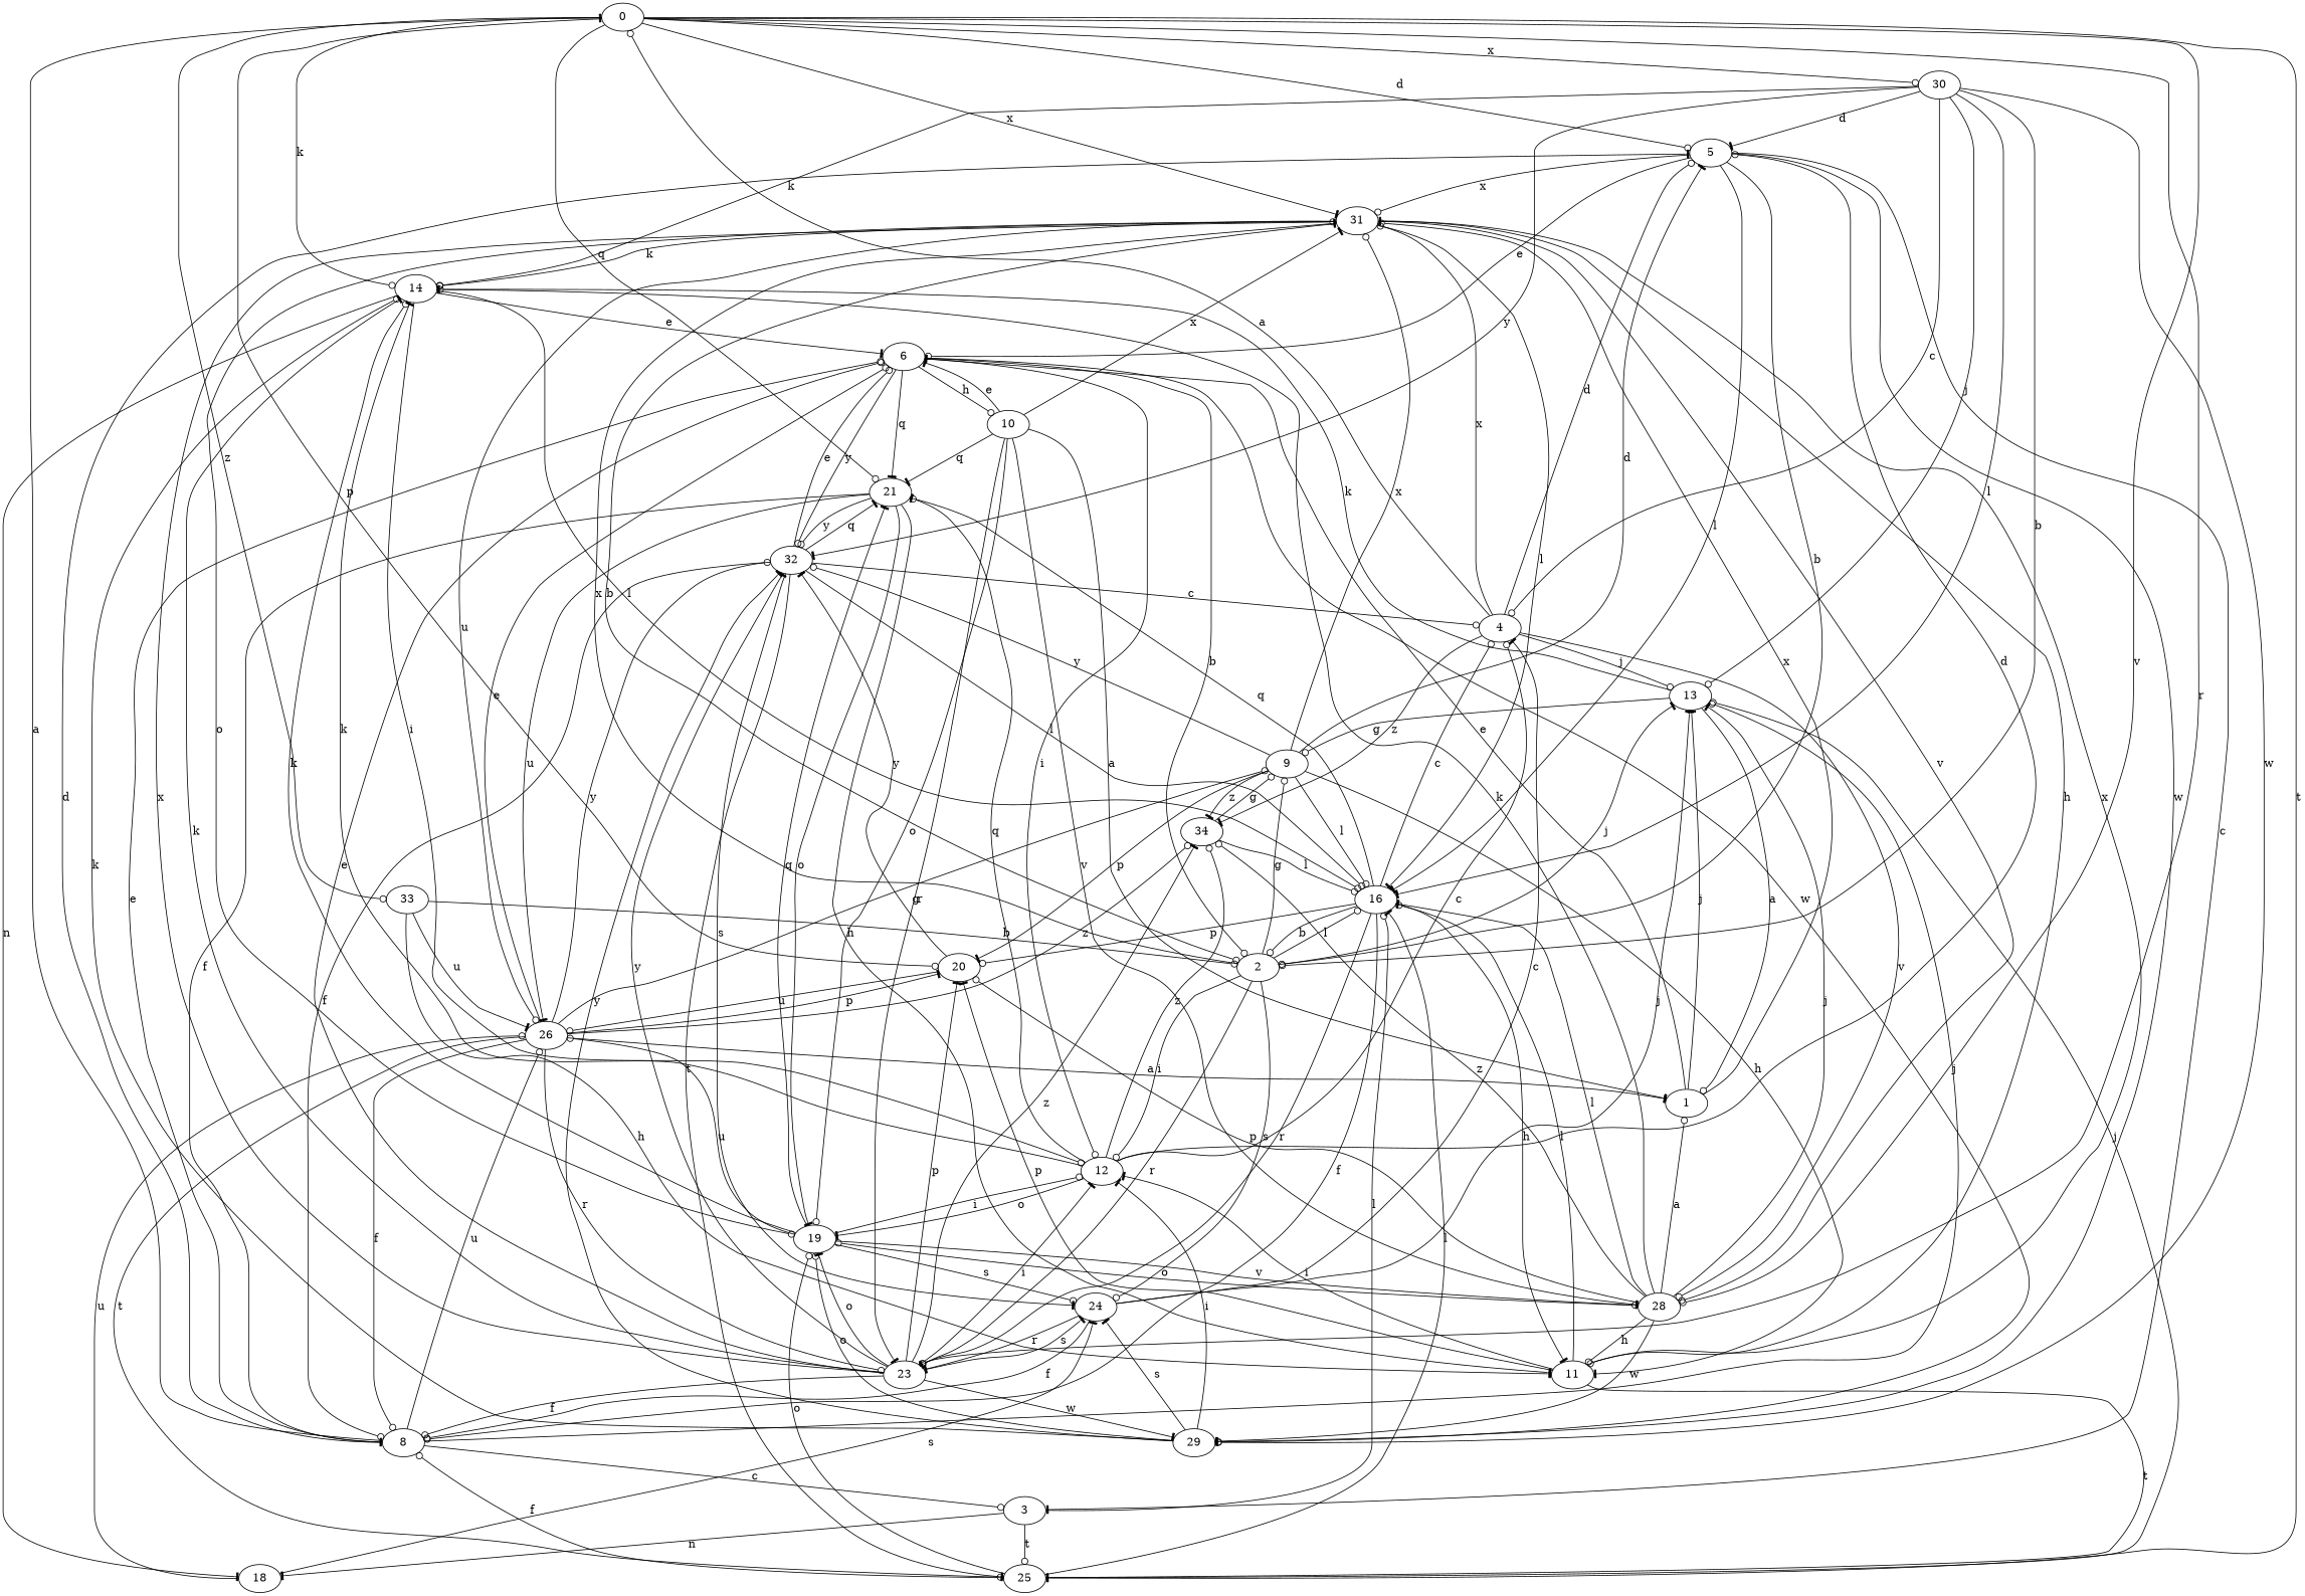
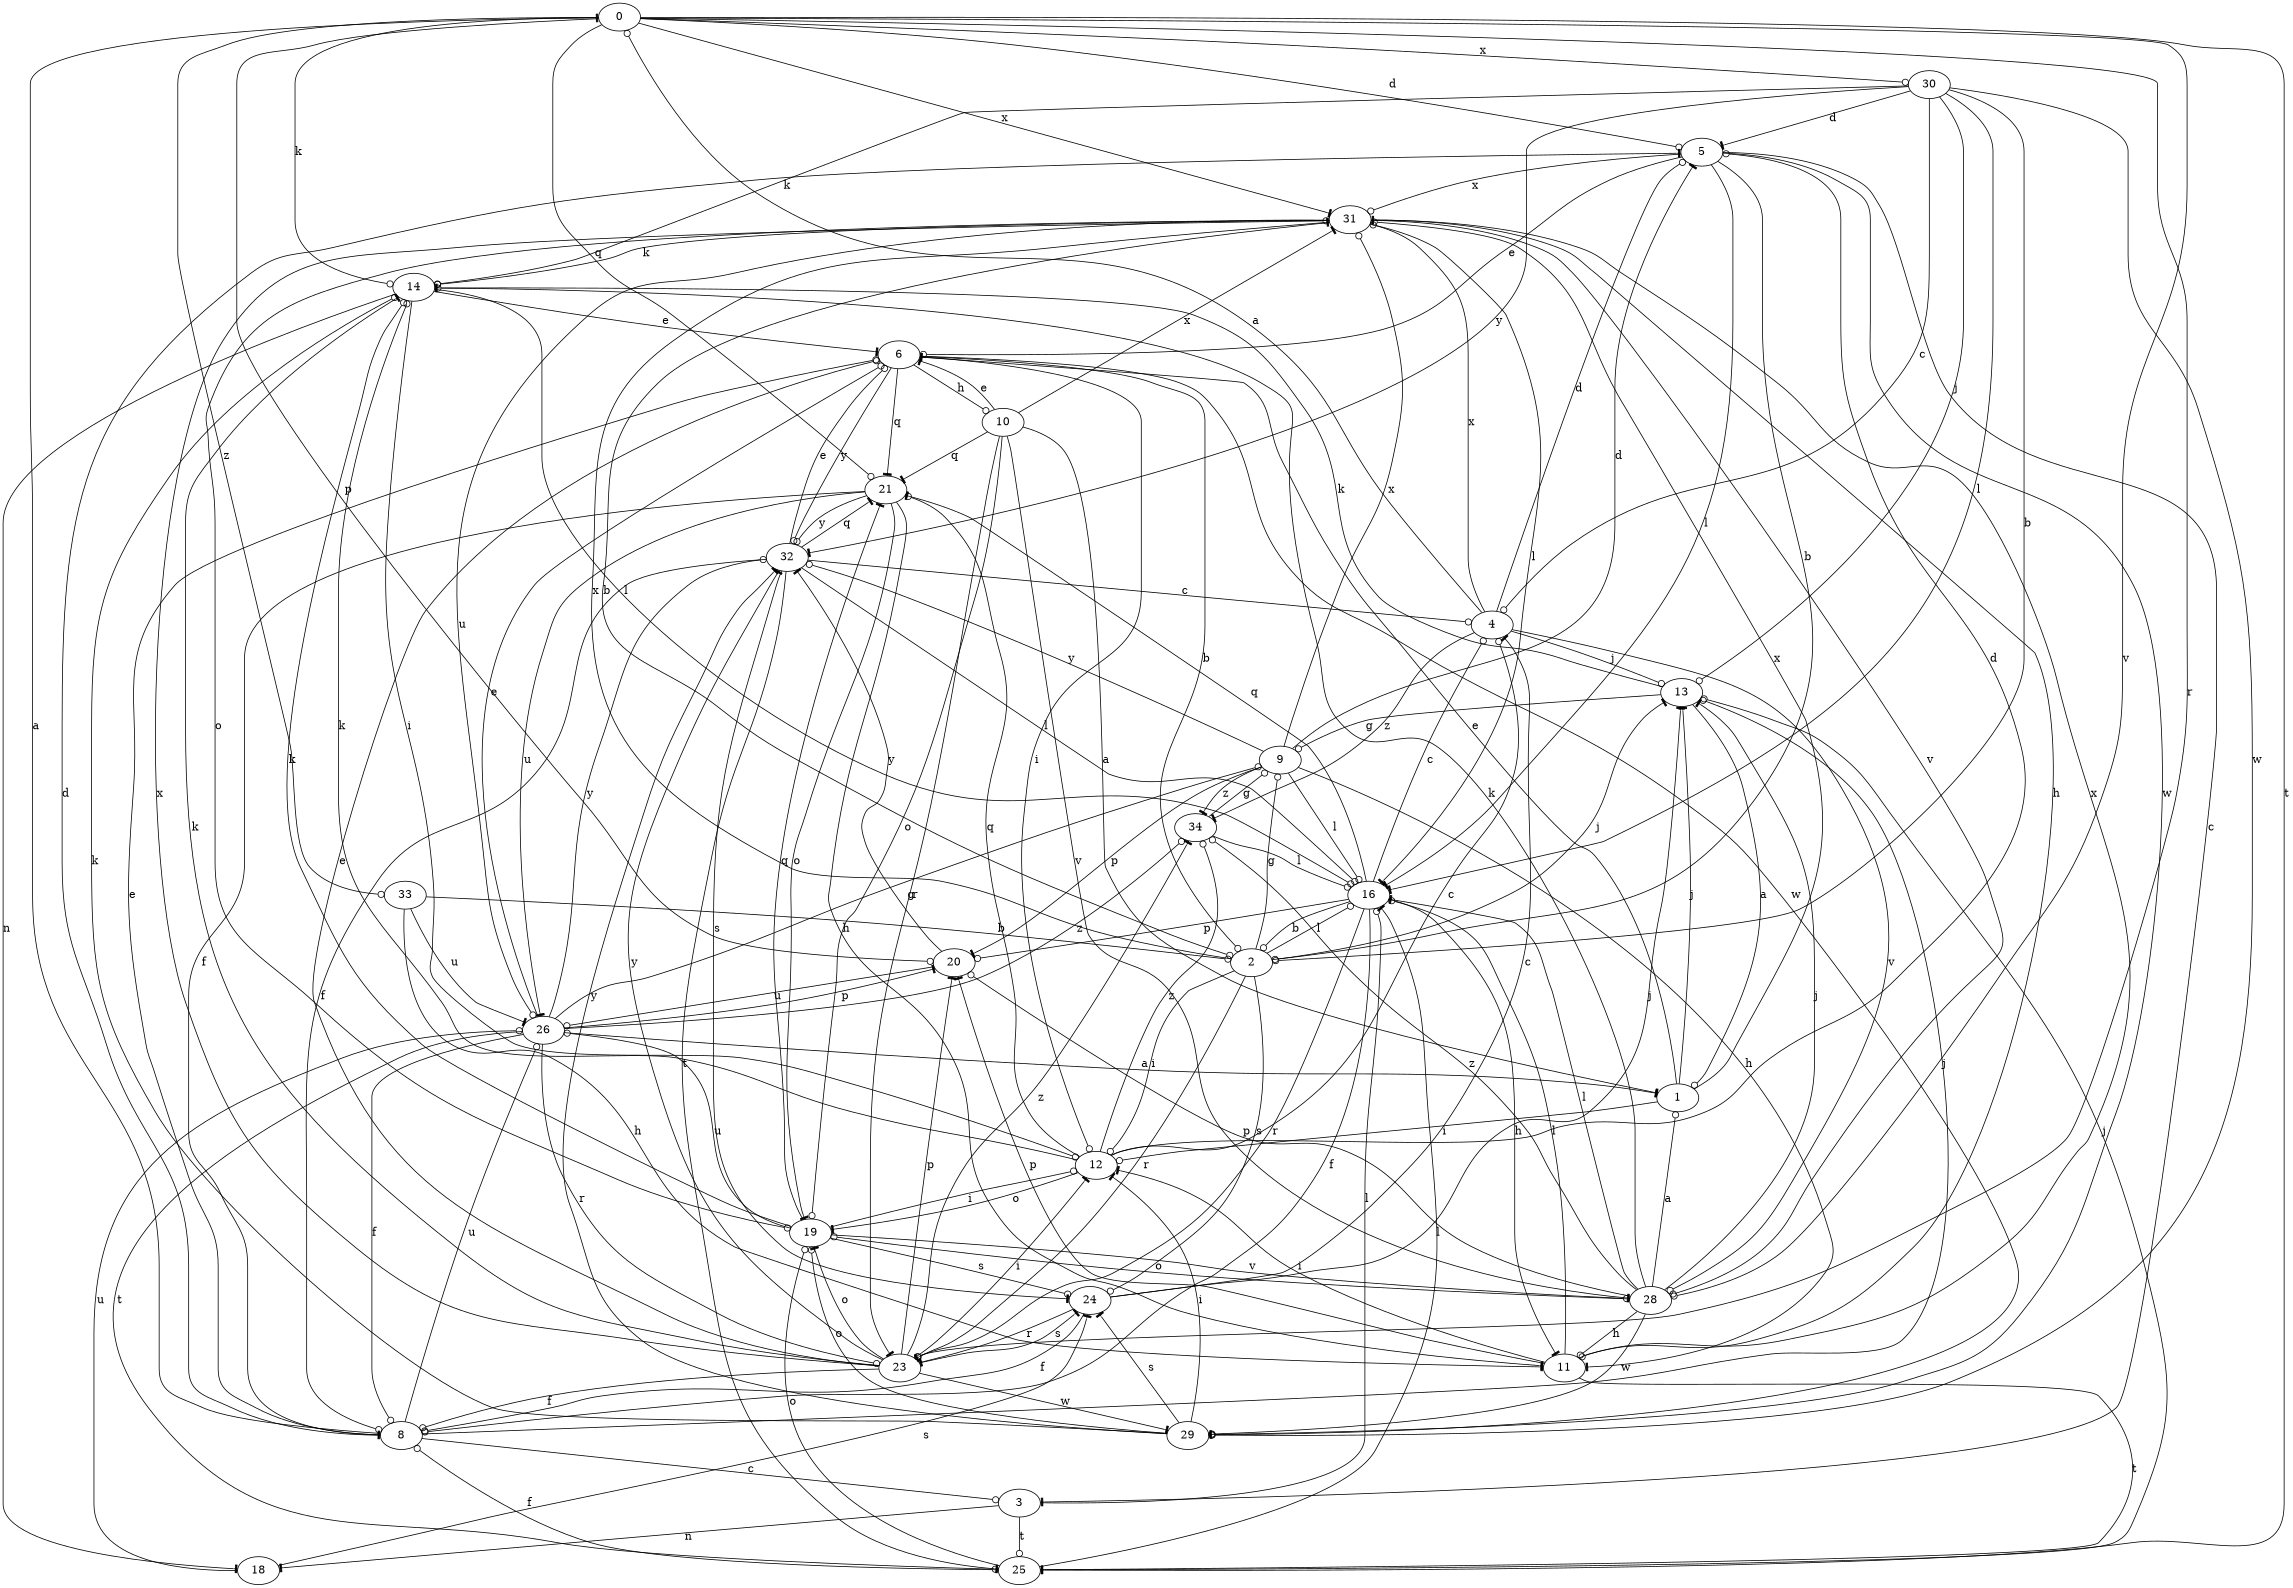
  strict digraph {
    edge [arrowhead=odot]
    0
    5
    14
    20
    21
    23
    25
    28
    30
    31
    33
    6
    2
    16
    3
    29
    12
    18
    32
    26
    8
    11
    19
    24
    34
    13
    1
    4
    10
    9
    0 -> 5 [label=d]
    0 -> 14 [label=k]
    0 -> 20 [label=p]
    0 -> 21 [label=q]
    0 -> 23 [label=r]
    0 -> 25 [arrowhead=tee label=t]
    0 -> 28 [label=v]
    0 -> 30 [label=x]
    0 -> 31 [arrowhead=tee label=x]
    0 -> 33 [label=z]
    5 -> 31 [label=x]
    5 -> 6 [label=e]
    5 -> 2 [label=b]
    5 -> 16 [arrowhead=tee label=l]
    5 -> 3 [arrowhead=tee label=c]
    5 -> 29 [arrowhead=tee label=w]
    14 -> 6 [arrowhead=tee label=e]
    14 -> 16 [label=l]
    14 -> 12 [label=i]
    14 -> 18 [arrowhead=tee label=n]
    20 -> 32 [arrowhead=tee label=y]
    20 -> 26 [label=u]
    21 -> 32 [label=y]
    21 -> 26 [arrowhead=tee label=u]
    21 -> 8 [arrowhead=tee label=f]
    21 -> 11 [arrowhead=tee label=h]
    21 -> 19 [arrowhead=tee label=o]
    23 -> 14 [arrowhead=tee label=k]
    23 -> 20 [arrowhead=tee label=p]
    23 -> 31 [label=x]
    23 -> 6 [label=e]
    23 -> 29 [arrowhead=tee label=w]
    23 -> 12 [arrowhead=tee label=i]
    23 -> 32 [arrowhead=tee label=y]
    23 -> 8 [label=f]
    23 -> 19 [arrowhead=tee label=o]
    23 -> 24 [arrowhead=tee label=s]
    23 -> 34 [arrowhead=tee label=z]
    25 -> 16 [arrowhead=tee label=l]
    25 -> 8 [label=f]
    25 -> 19 [label=o]
    25 -> 13 [label=j]
    28 -> 14 [label=k]
    28 -> 20 [label=p]
    28 -> 16 [arrowhead=tee label=l]
-   28 -> 29 [arrowhead=tee label=w]
+   28 -> 29 [label=w]
    28 -> 11 [label=h]
    28 -> 19 [label=o]
    28 -> 34 [label=z]
    28 -> 13 [arrowhead=tee label=j]
    28 -> 1 [label=a]
    30 -> 5 [arrowhead=tee label=d]
    30 -> 14 [label=k]
    30 -> 2 [label=b]
    30 -> 16 [arrowhead=tee label=l]
    30 -> 29 [label=w]
    30 -> 32 [arrowhead=tee label=y]
    30 -> 13 [label=j]
    30 -> 4 [label=c]
    31 -> 14 [label=k]
    31 -> 28 [label=v]
    31 -> 2 [label=b]
    31 -> 16 [arrowhead=tee label=l]
    31 -> 26 [label=u]
    31 -> 11 [label=h]
    31 -> 19 [label=o]
    33 -> 2 [label=b]
    33 -> 26 [arrowhead=tee label=u]
    33 -> 11 [arrowhead=tee label=h]
    6 -> 21 [arrowhead=tee label=q]
    6 -> 2 [label=b]
    6 -> 29 [label=w]
    6 -> 12 [label=i]
    6 -> 32 [label=y]
    6 -> 10 [label=h]
    2 -> 23 [arrowhead=tee label=r]
    2 -> 31 [arrowhead=tee label=x]
    2 -> 16 [label=l]
    2 -> 12 [label=i]
    2 -> 24 [label=s]
    2 -> 13 [arrowhead=tee label=j]
    2 -> 9 [label=g]
    16 -> 20 [label=p]
    16 -> 21 [arrowhead=tee label=q]
    16 -> 23 [label=r]
    16 -> 2 [label=b]
    16 -> 8 [label=f]
    16 -> 11 [arrowhead=tee label=h]
    16 -> 4 [label=c]
    3 -> 25 [label=t]
    3 -> 16 [label=l]
    3 -> 18 [arrowhead=tee label=n]
    29 -> 14 [label=k]
    29 -> 12 [arrowhead=tee label=i]
    29 -> 32 [arrowhead=tee label=y]
    29 -> 19 [label=o]
    29 -> 24 [arrowhead=tee label=s]
    12 -> 5 [label=d]
-   12 -> 14 [arrowhead=tee label=k]
+   12 -> 14 [label=k]
    12 -> 21 [label=q]
    12 -> 19 [arrowhead=tee label=o]
    12 -> 34 [label=z]
    12 -> 4 [label=c]
    18 -> 26 [label=u]
    18 -> 24 [arrowhead=tee label=s]
    32 -> 21 [arrowhead=tee label=q]
    32 -> 25 [arrowhead=tee label=t]
    32 -> 6 [label=e]
    32 -> 16 [label=l]
    32 -> 8 [label=f]
    32 -> 24 [arrowhead=tee label=s]
    32 -> 4 [label=c]
    26 -> 20 [arrowhead=tee label=p]
    26 -> 23 [label=r]
    26 -> 25 [label=t]
    26 -> 6 [label=e]
    26 -> 32 [label=y]
    26 -> 8 [label=f]
    26 -> 34 [label=z]
    26 -> 1 [arrowhead=tee label=a]
    26 -> 9 [label=g]
    8 -> 0 [arrowhead=tee label=a]
    8 -> 5 [arrowhead=tee label=d]
    8 -> 6 [label=e]
    8 -> 3 [label=c]
    8 -> 26 [label=u]
    8 -> 13 [label=j]
    11 -> 20 [arrowhead=tee label=p]
    11 -> 25 [arrowhead=tee label=t]
    11 -> 31 [arrowhead=tee label=x]
    11 -> 16 [label=l]
    11 -> 12 [arrowhead=tee label=i]
    19 -> 14 [label=k]
    19 -> 21 [arrowhead=tee label=q]
    19 -> 28 [label=v]
    19 -> 12 [label=i]
    19 -> 26 [label=u]
    19 -> 24 [label=s]
    24 -> 23 [arrowhead=tee label=r]
    24 -> 8 [label=f]
    24 -> 13 [arrowhead=tee label=j]
    24 -> 4 [arrowhead=tee label=c]
    34 -> 16 [label=l]
    34 -> 9 [label=g]
    13 -> 14 [arrowhead=tee label=k]
    13 -> 1 [label=a]
    13 -> 9 [label=g]
    1 -> 31 [label=x]
    1 -> 6 [arrowhead=tee label=e]
+   1 -> 12 [label=i]
    1 -> 13 [arrowhead=tee label=j]
    4 -> 0 [label=a]
    4 -> 5 [label=d]
    4 -> 28 [label=v]
    4 -> 31 [label=x]
    4 -> 34 [arrowhead=tee label=z]
    4 -> 13 [label=j]
    10 -> 21 [arrowhead=tee label=q]
    10 -> 23 [arrowhead=tee label=r]
    10 -> 28 [arrowhead=tee label=v]
    10 -> 31 [arrowhead=tee label=x]
    10 -> 6 [arrowhead=tee label=e]
    10 -> 19 [label=o]
    10 -> 1 [arrowhead=tee label=a]
    9 -> 5 [arrowhead=tee label=d]
    9 -> 20 [arrowhead=tee label=p]
    9 -> 31 [label=x]
    9 -> 16 [label=l]
    9 -> 32 [label=y]
    9 -> 11 [arrowhead=tee label=h]
    9 -> 34 [arrowhead=tee label=z]
  }
